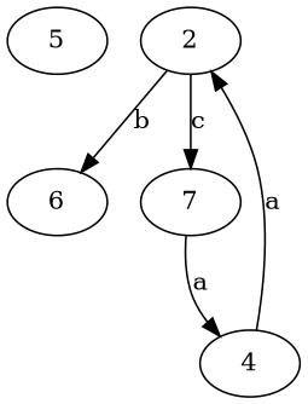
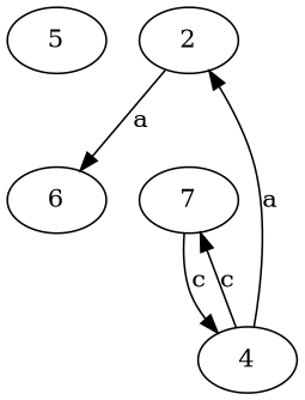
  strict digraph {
    n1 [label=5]
    2
    6
    4
    7
-   2 -> 6 [label=b]
+   2 -> 6 [label=a]
    4 -> 2 [label=a]
-   2 -> 7 [label=c]
-   7 -> 4 [label=a]
+   4 -> 7 [label=c]
+   7 -> 4 [label=c]
  }
